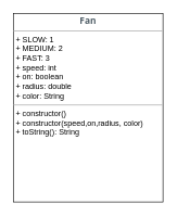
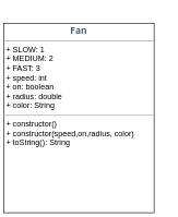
  <mxCell id="0" />
  <mxCell id="1" parent="0" />
- <mxCell id="2" value="&lt;p style=&quot;text-align: center ; margin: 4px 0px 0px&quot;&gt;&lt;font color=&quot;#526069&quot; face=&quot;open sans, sans-serif&quot;&gt;&lt;span style=&quot;font-size: 14px ; background-color: rgb(255 , 255 , 255)&quot;&gt;&lt;b&gt;Fan&lt;/b&gt;&lt;/span&gt;&lt;/font&gt;&lt;/p&gt;&lt;hr size=&quot;1&quot;&gt;&lt;p style=&quot;margin: 0px ; margin-left: 4px&quot;&gt;+ SLOW: 1&lt;/p&gt;&lt;p style=&quot;margin: 0px ; margin-left: 4px&quot;&gt;+ MEDIUM: 2&lt;/p&gt;&lt;p style=&quot;margin: 0px ; margin-left: 4px&quot;&gt;+ FAST: 3&amp;nbsp;&lt;br&gt;+ speed: int&lt;/p&gt;&lt;p style=&quot;margin: 0px ; margin-left: 4px&quot;&gt;+ on: boolean&lt;br&gt;&lt;/p&gt;&lt;p style=&quot;margin: 0px ; margin-left: 4px&quot;&gt;+ radius: double&lt;/p&gt;&lt;p style=&quot;margin: 0px ; margin-left: 4px&quot;&gt;+ color: String&lt;/p&gt;&lt;hr size=&quot;1&quot;&gt;&lt;p style=&quot;margin: 0px ; margin-left: 4px&quot;&gt;+ constructor()&lt;/p&gt;&lt;p style=&quot;margin: 0px ; margin-left: 4px&quot;&gt;+ constructor(speed,on,radius, color)&lt;/p&gt;&lt;p style=&quot;margin: 0px ; margin-left: 4px&quot;&gt;+ toString(): String&lt;/p&gt;" style="verticalAlign=top;align=left;overflow=fill;fontSize=12;fontFamily=Helvetica;html=1;rounded=0;shadow=0;comic=0;labelBackgroundColor=none;strokeWidth=1" vertex="1" parent="1"><mxGeometry x="20" y="20" width="230" height="290" as="geometry" /></mxCell>
+ <mxCell id="2" value="&lt;p style=&quot;text-align: center ; margin: 4px 0px 0px&quot;&gt;&lt;font color=&quot;#526069&quot; face=&quot;open sans, sans-serif&quot;&gt;&lt;span style=&quot;font-size: 14px ; background-color: rgb(255 , 255 , 255)&quot;&gt;&lt;b&gt;Fan&lt;/b&gt;&lt;/span&gt;&lt;/font&gt;&lt;/p&gt;&lt;hr size=&quot;1&quot;&gt;&lt;p style=&quot;margin: 0px ; margin-left: 4px&quot;&gt;+ SLOW: 1&lt;/p&gt;&lt;p style=&quot;margin: 0px ; margin-left: 4px&quot;&gt;+ MEDIUM: 2&lt;/p&gt;&lt;p style=&quot;margin: 0px ; margin-left: 4px&quot;&gt;+ FAST: 3&amp;nbsp;&lt;br&gt;+ speed: int&lt;/p&gt;&lt;p style=&quot;margin: 0px ; margin-left: 4px&quot;&gt;+ on: boolean&lt;br&gt;&lt;/p&gt;&lt;p style=&quot;margin: 0px ; margin-left: 4px&quot;&gt;+ radius: double&lt;/p&gt;&lt;p style=&quot;margin: 0px ; margin-left: 4px&quot;&gt;+ color: String&lt;/p&gt;&lt;hr size=&quot;1&quot;&gt;&lt;p style=&quot;margin: 0px ; margin-left: 4px&quot;&gt;+ constructor()&lt;/p&gt;&lt;p style=&quot;margin: 0px ; margin-left: 4px&quot;&gt;+ constructor(speed,on,radius, color)&lt;/p&gt;&lt;p style=&quot;margin: 0px ; margin-left: 4px&quot;&gt;+ toString(): String&lt;/p&gt;" style="verticalAlign=top;align=left;overflow=fill;fontSize=12;fontFamily=Helvetica;html=1;rounded=0;shadow=0;comic=0;labelBackgroundColor=none;strokeWidth=1" vertex="1" parent="1"><mxGeometry x="5" y="35" width="230" height="290" as="geometry" /></mxCell>
